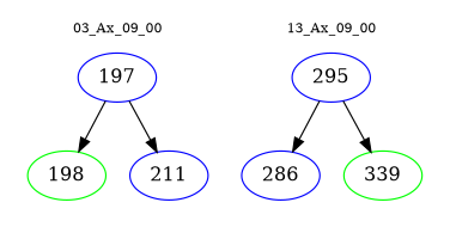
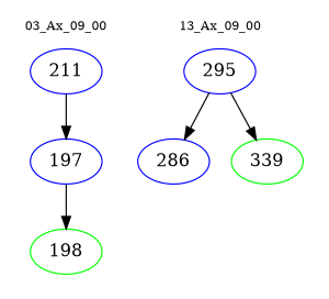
  digraph {
    node [color=blue]
    edge [color=black]
    n1 [label=197]
    n2 [color=green label=198]
    n3 [label=211]
    n4 [label=295]
    n5 [label=286]
    n6 [color=green label=339]
    subgraph cluster_1 {
      color=white
      fontsize=10
      label="03_Ax_09_00"
      n1
      n2
      n3
    }
    subgraph cluster_2 {
      color=white
      fontsize=10
      label="13_Ax_09_00"
      n4
      n5
      n6
    }
    n1 -> n2
-   n1 -> n3
+   n3 -> n1
    n4 -> n5
    n4 -> n6
  }
